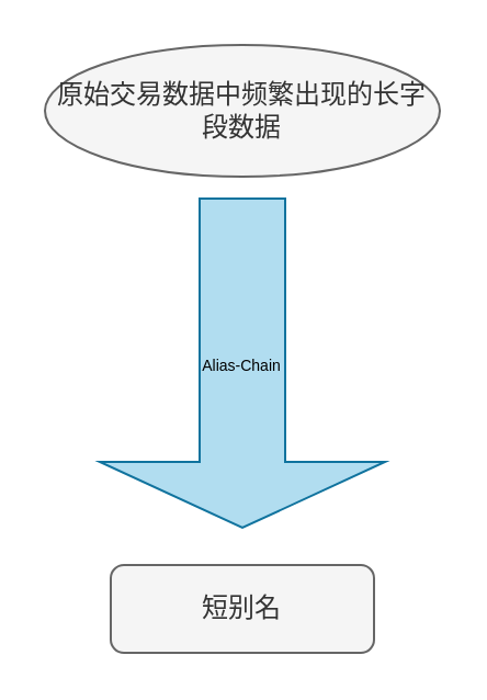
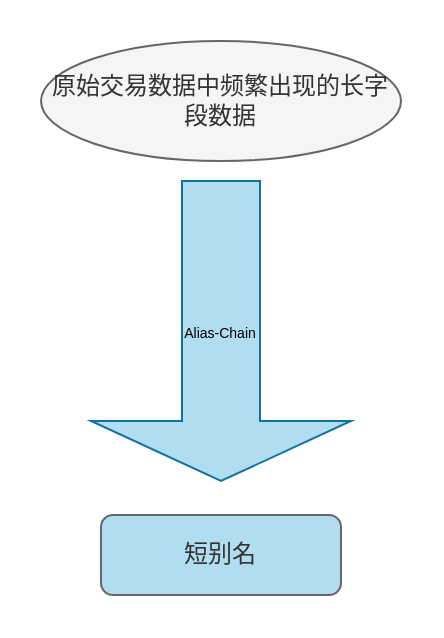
  <mxCell id="0" />
  <mxCell id="1" parent="0" />
  <mxCell id="2" value="原始交易数据中频繁出现的长字段数据" style="ellipse;whiteSpace=wrap;html=1;fillColor=#f5f5f5;strokeColor=#666666;fontColor=#333333;" parent="1" vertex="1"><mxGeometry x="20" y="20" width="180" height="60" as="geometry" /></mxCell>
  <mxCell id="3" value="&lt;font style=&quot;font-size: 7px;&quot;&gt;Alias-Chain&lt;/font&gt;" style="shape=singleArrow;direction=south;whiteSpace=wrap;html=1;fillColor=#b1ddf0;strokeColor=#10739e;" parent="1" vertex="1"><mxGeometry x="45" y="90" width="130" height="150" as="geometry" /></mxCell>
- <mxCell id="4" value="短别名" style="rounded=1;whiteSpace=wrap;html=1;fillColor=#f5f5f5;strokeColor=#666666;fontColor=#333333;" parent="1" vertex="1"><mxGeometry x="50" y="257" width="120" height="40" as="geometry" /></mxCell>
+ <mxCell id="4" value="短别名" style="rounded=1;whiteSpace=wrap;html=1;fillColor=#b1ddf0;strokeColor=#666666;fontColor=#333333;" parent="1" vertex="1"><mxGeometry x="50" y="257" width="120" height="40" as="geometry" /></mxCell>
